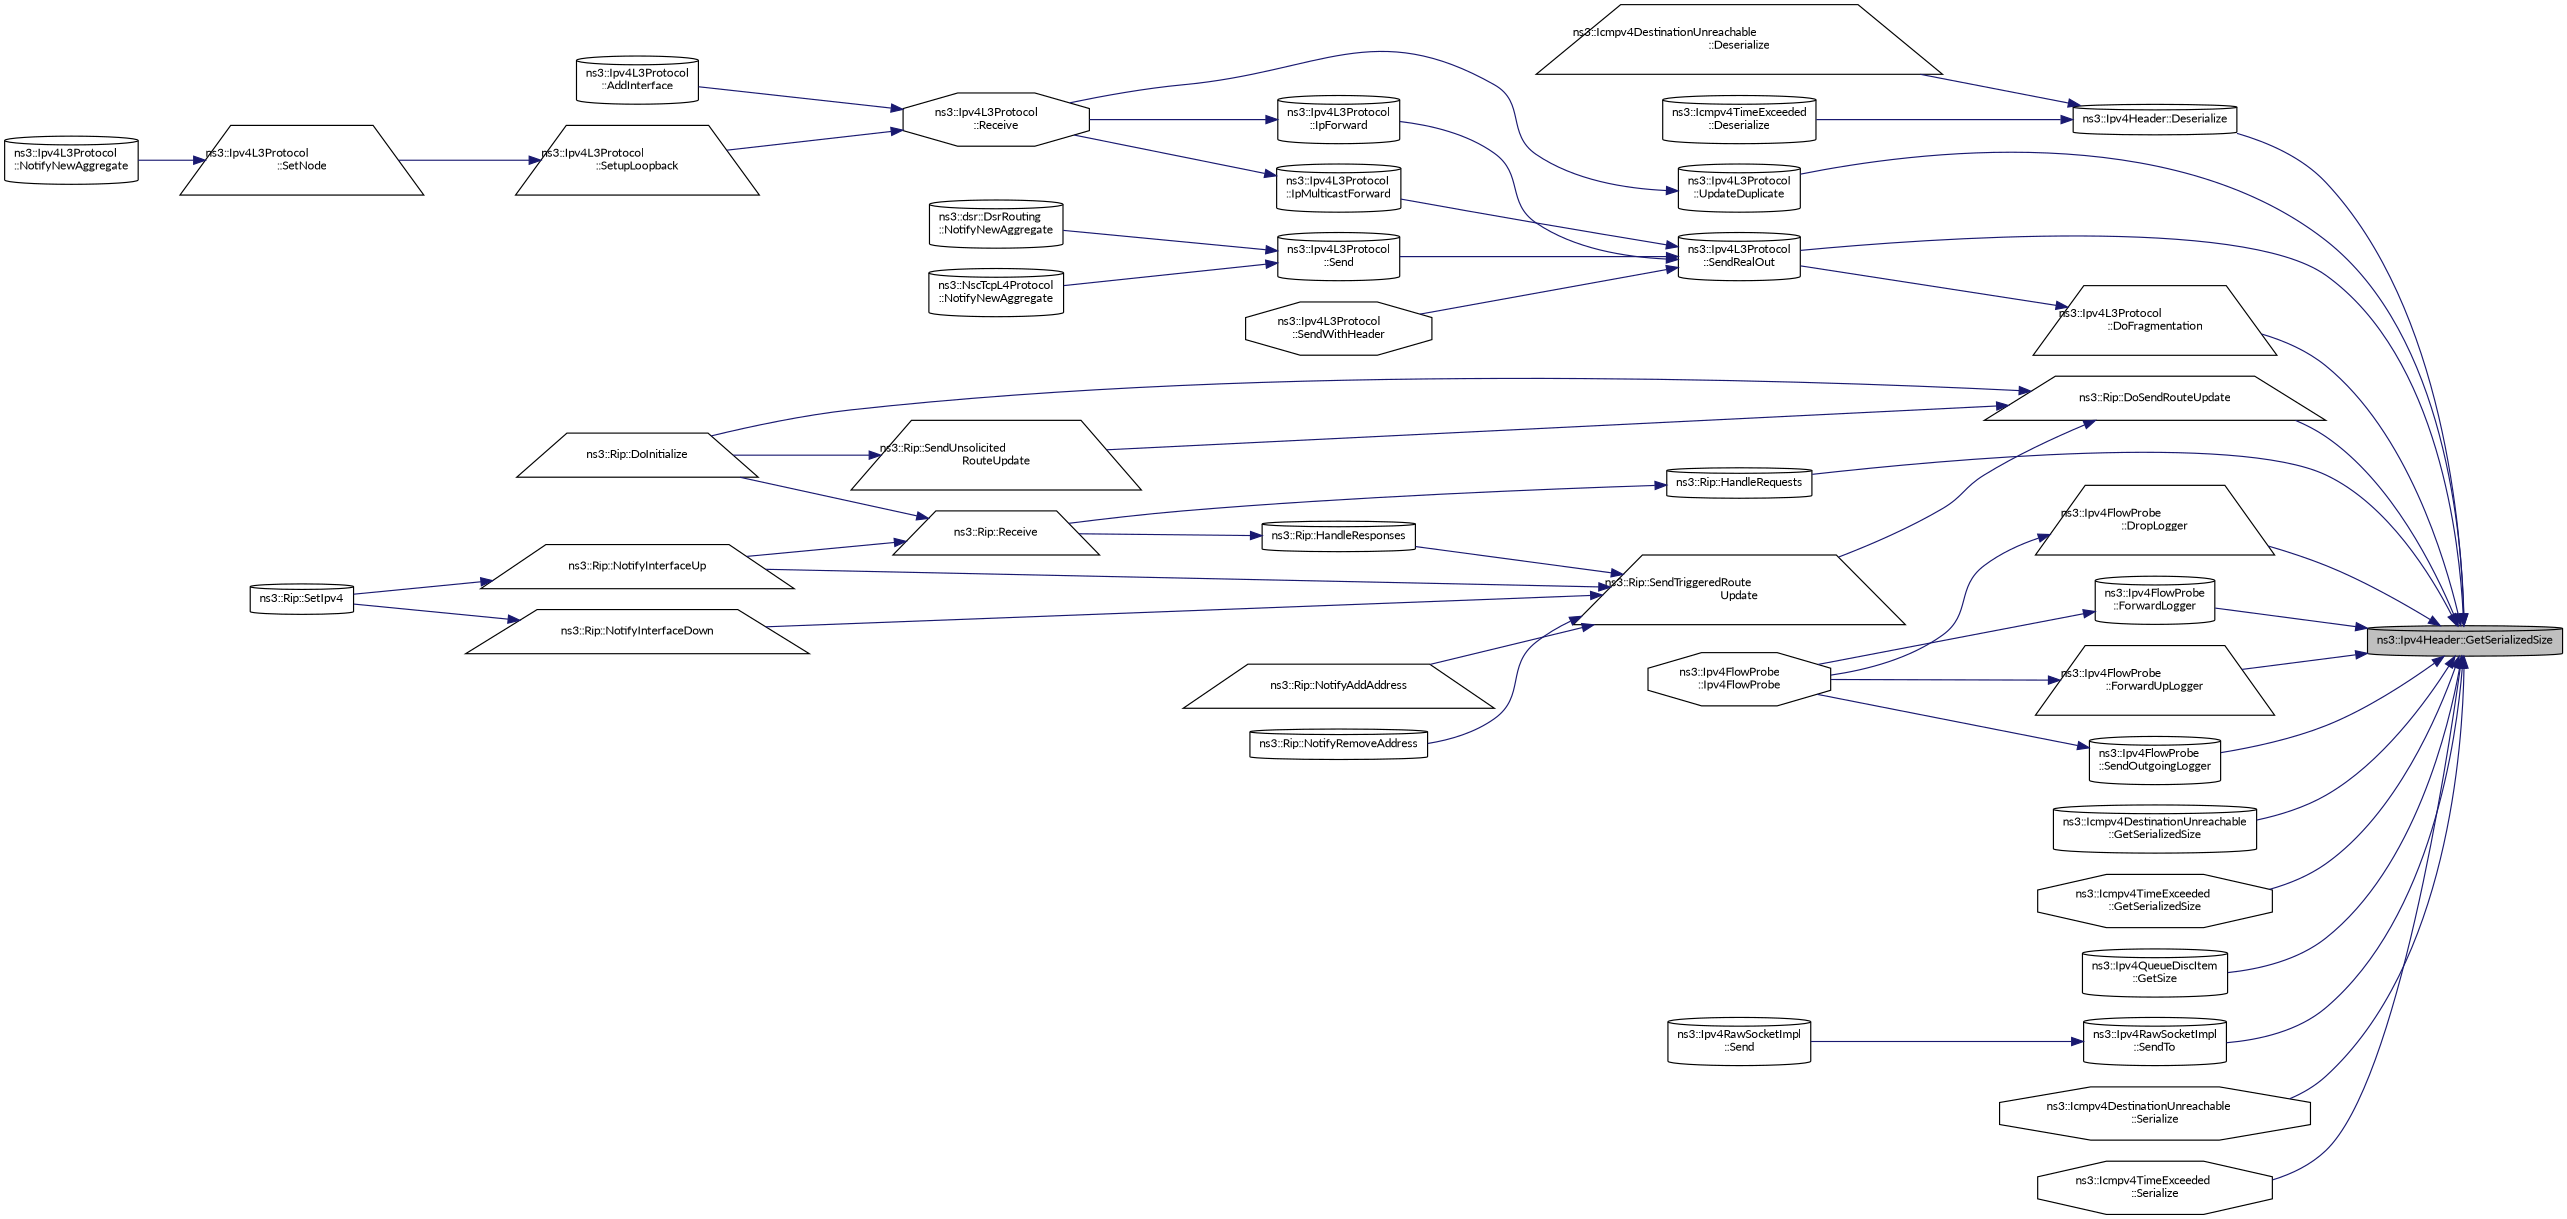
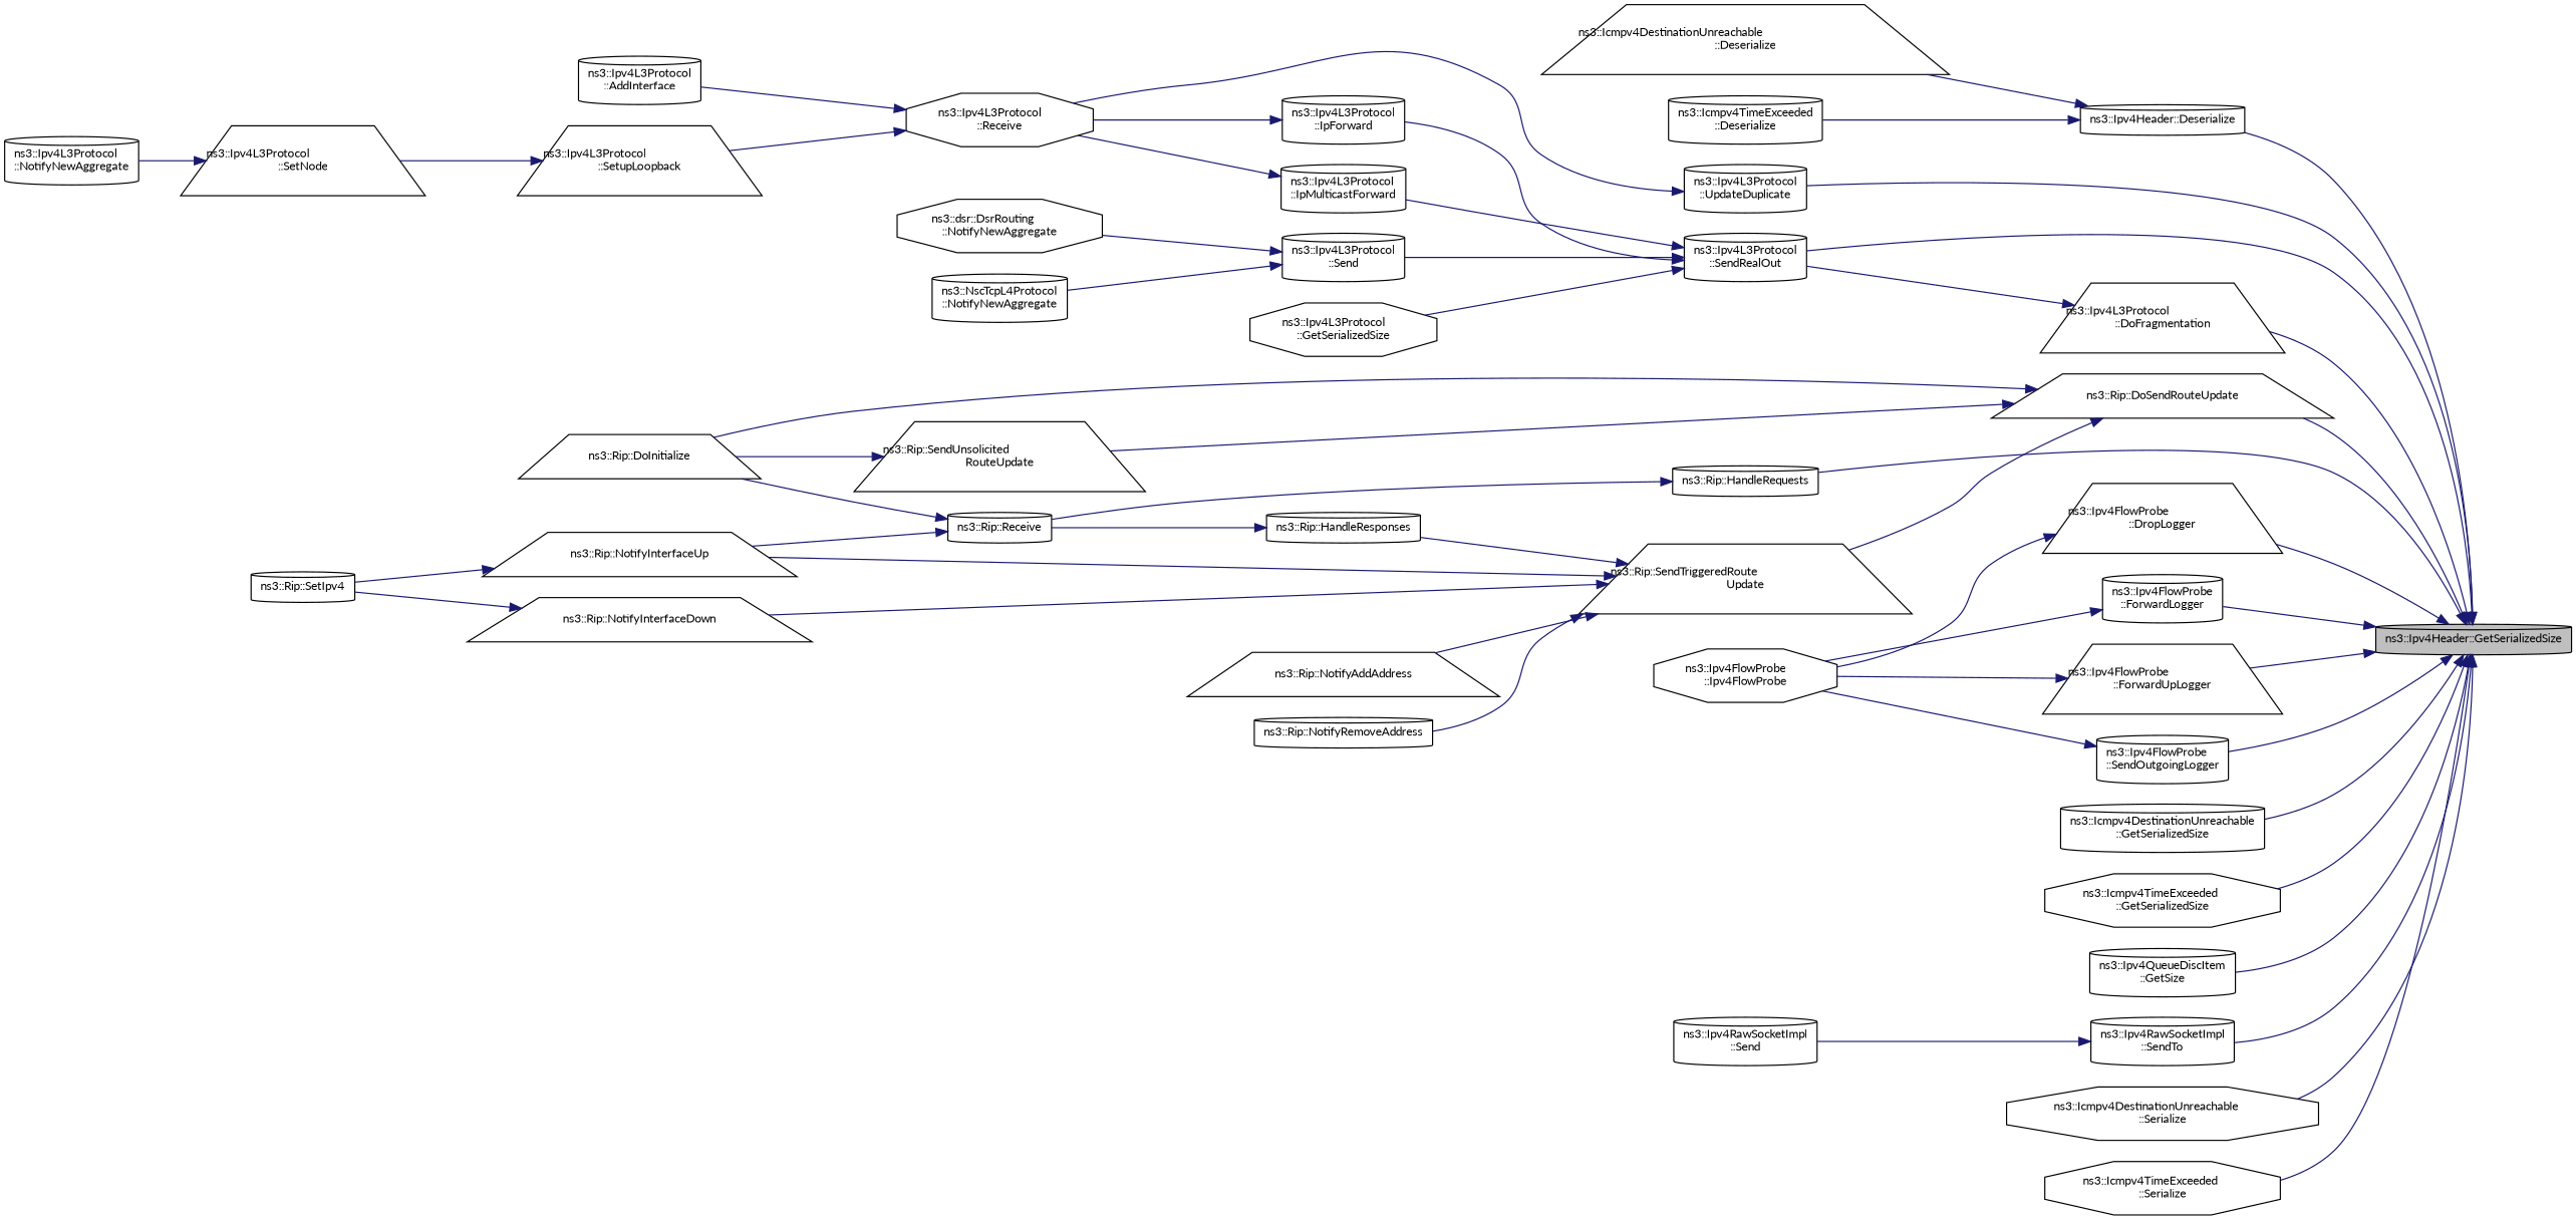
  digraph {
    fontname=Lato
    rankdir=RL
    node [color=black fillcolor=white fontname=Lato fontsize=10 shape=cylinder style=filled]
    edge [color=midnightblue dir=back fontname=Lato fontsize=10 labelfontname=Helvetica labelfontsize=10 style=solid]
    n1 [fillcolor=grey75 fontcolor=black height=0.2 label="ns3::Ipv4Header::GetSerializedSize" width=0.4]
    n2 [height=0.2 label="ns3::Ipv4Header::Deserialize" width=0.4]
    n3 [height=0.2 label="ns3::Ipv4L3Protocol\l::DoFragmentation" shape=trapezium width=0.4]
    n4 [height=0.2 label="ns3::Ipv4L3Protocol\l::SendRealOut" width=0.4]
    n5 [height=0.2 label="ns3::Rip::DoSendRouteUpdate" shape=trapezium width=0.4]
    n6 [height=0.2 label="ns3::Ipv4FlowProbe\l::DropLogger" shape=trapezium width=0.4]
    n7 [height=0.2 label="ns3::Ipv4FlowProbe\l::ForwardLogger" width=0.4]
    n8 [height=0.2 label="ns3::Ipv4FlowProbe\l::ForwardUpLogger" shape=trapezium width=0.4]
    n9 [height=0.2 label="ns3::Icmpv4DestinationUnreachable\l::GetSerializedSize" width=0.4]
    n10 [height=0.2 label="ns3::Icmpv4TimeExceeded\l::GetSerializedSize" shape=octagon width=0.4]
    n11 [height=0.2 label="ns3::Ipv4QueueDiscItem\l::GetSize" width=0.4]
    n12 [height=0.2 label="ns3::Rip::HandleRequests" width=0.4]
    n13 [height=0.2 label="ns3::Ipv4FlowProbe\l::SendOutgoingLogger" width=0.4]
    n14 [height=0.2 label="ns3::Ipv4RawSocketImpl\l::SendTo" width=0.4]
    n15 [height=0.2 label="ns3::Icmpv4DestinationUnreachable\l::Serialize" shape=octagon width=0.4]
    n16 [height=0.2 label="ns3::Icmpv4TimeExceeded\l::Serialize" shape=octagon width=0.4]
    n17 [height=0.2 label="ns3::Ipv4L3Protocol\l::UpdateDuplicate" width=0.4]
    n18 [height=0.2 label="ns3::Icmpv4DestinationUnreachable\l::Deserialize" shape=trapezium width=0.4]
    n19 [height=0.2 label="ns3::Icmpv4TimeExceeded\l::Deserialize" width=0.4]
    n20 [height=0.2 label="ns3::Ipv4L3Protocol\l::IpForward" width=0.4]
    n21 [height=0.2 label="ns3::Ipv4L3Protocol\l::IpMulticastForward" width=0.4]
    n22 [height=0.2 label="ns3::Ipv4L3Protocol\l::Send" width=0.4]
-   n23 [height=0.2 label="ns3::Ipv4L3Protocol\l::SendWithHeader" shape=octagon width=0.4]
+   n23 [height=0.2 label="ns3::Ipv4L3Protocol\l::GetSerializedSize" shape=octagon width=0.4]
    n24 [height=0.2 label="ns3::Rip::DoInitialize" shape=trapezium width=0.4]
    n25 [height=0.2 label="ns3::Rip::SendTriggeredRoute\lUpdate" shape=trapezium width=0.4]
    n26 [height=0.2 label="ns3::Rip::SendUnsolicited\lRouteUpdate" shape=trapezium width=0.4]
    n27 [height=0.2 label="ns3::Ipv4FlowProbe\l::Ipv4FlowProbe" shape=octagon width=0.4]
-   n28 [height=0.2 label="ns3::Rip::Receive" shape=trapezium width=0.4]
+   n28 [height=0.2 label="ns3::Rip::Receive" width=0.4]
    n29 [height=0.2 label="ns3::Ipv4RawSocketImpl\l::Send" width=0.4]
    n30 [height=0.2 label="ns3::Ipv4L3Protocol\l::Receive" shape=octagon width=0.4]
-   n31 [height=0.2 label="ns3::dsr::DsrRouting\l::NotifyNewAggregate" width=0.4]
+   n31 [height=0.2 label="ns3::dsr::DsrRouting\l::NotifyNewAggregate" shape=octagon width=0.4]
    n32 [height=0.2 label="ns3::NscTcpL4Protocol\l::NotifyNewAggregate" width=0.4]
    n33 [height=0.2 label="ns3::Ipv4L3Protocol\l::AddInterface" width=0.4]
    n34 [height=0.2 label="ns3::Ipv4L3Protocol\l::SetupLoopback" shape=trapezium width=0.4]
    n35 [height=0.2 label="ns3::Ipv4L3Protocol\l::SetNode" shape=trapezium width=0.4]
    n36 [height=0.2 label="ns3::Ipv4L3Protocol\l::NotifyNewAggregate" width=0.4]
    n37 [height=0.2 label="ns3::Rip::HandleResponses" width=0.4]
    n38 [height=0.2 label="ns3::Rip::NotifyInterfaceUp" shape=trapezium width=0.4]
    n39 [height=0.2 label="ns3::Rip::NotifyAddAddress" shape=trapezium width=0.4]
    n40 [height=0.2 label="ns3::Rip::NotifyInterfaceDown" shape=trapezium width=0.4]
    n41 [height=0.2 label="ns3::Rip::NotifyRemoveAddress" width=0.4]
    n42 [height=0.2 label="ns3::Rip::SetIpv4" width=0.4]
    n1 -> n2
    n1 -> n3
    n1 -> n4
    n1 -> n5
    n1 -> n6
    n1 -> n7
    n1 -> n8
    n1 -> n9
    n1 -> n10
    n1 -> n11
    n1 -> n12
    n1 -> n13
    n1 -> n14
    n1 -> n15
    n1 -> n16
    n1 -> n17
    n2 -> n18
    n2 -> n19
    n3 -> n4
    n4 -> n20
    n4 -> n21
    n4 -> n22
    n4 -> n23
    n5 -> n24
    n5 -> n25
    n5 -> n26
    n6 -> n27
    n7 -> n27
    n8 -> n27
    n12 -> n28
    n13 -> n27
    n14 -> n29
    n17 -> n30
    n20 -> n30
    n21 -> n30
    n22 -> n31
    n22 -> n32
    n25 -> n37
    n25 -> n38
    n25 -> n39
    n25 -> n40
    n25 -> n41
    n26 -> n24
    n28 -> n24
    n28 -> n38
    n30 -> n33
    n30 -> n34
    n34 -> n35
    n35 -> n36
    n37 -> n28
    n38 -> n42
    n40 -> n42
  }
